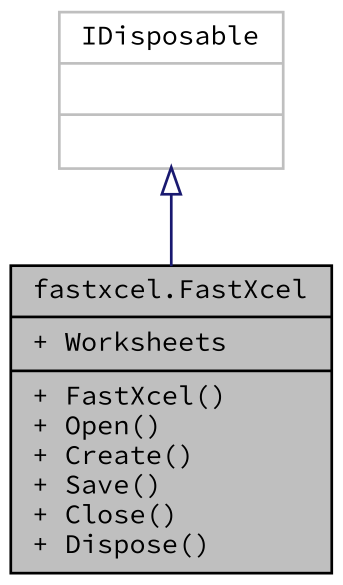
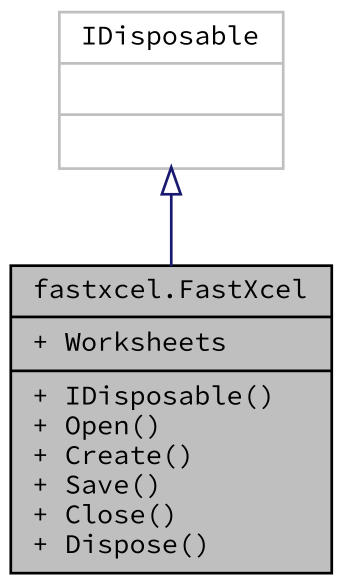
  digraph {
    fontname="Source Code Pro"
    node [fontname="Source Code Pro" fontsize=10 shape=record style=filled]
-   n1 [color=black fillcolor=grey75 fontcolor=black height=0.2 label="{fastxcel.FastXcel\n|+ Worksheets\l|+ FastXcel()\l+ Open()\l+ Create()\l+ Save()\l+ Close()\l+ Dispose()\l}" width=0.4]
+   n1 [color=black fillcolor=grey75 fontcolor=black height=0.2 label="{fastxcel.FastXcel\n|+ Worksheets\l|+ IDisposable()\l+ Open()\l+ Create()\l+ Save()\l+ Close()\l+ Dispose()\l}" width=0.4]
    n2 [color=grey75 fillcolor=white height=0.2 label="{IDisposable\n||}" width=0.4]
    n2 -> n1 [arrowtail=onormal color=midnightblue dir=back fontname="Source Code Pro" fontsize=10 labelfontname="FreeSans.ttf" labelfontsize=10 style=solid]
  }
